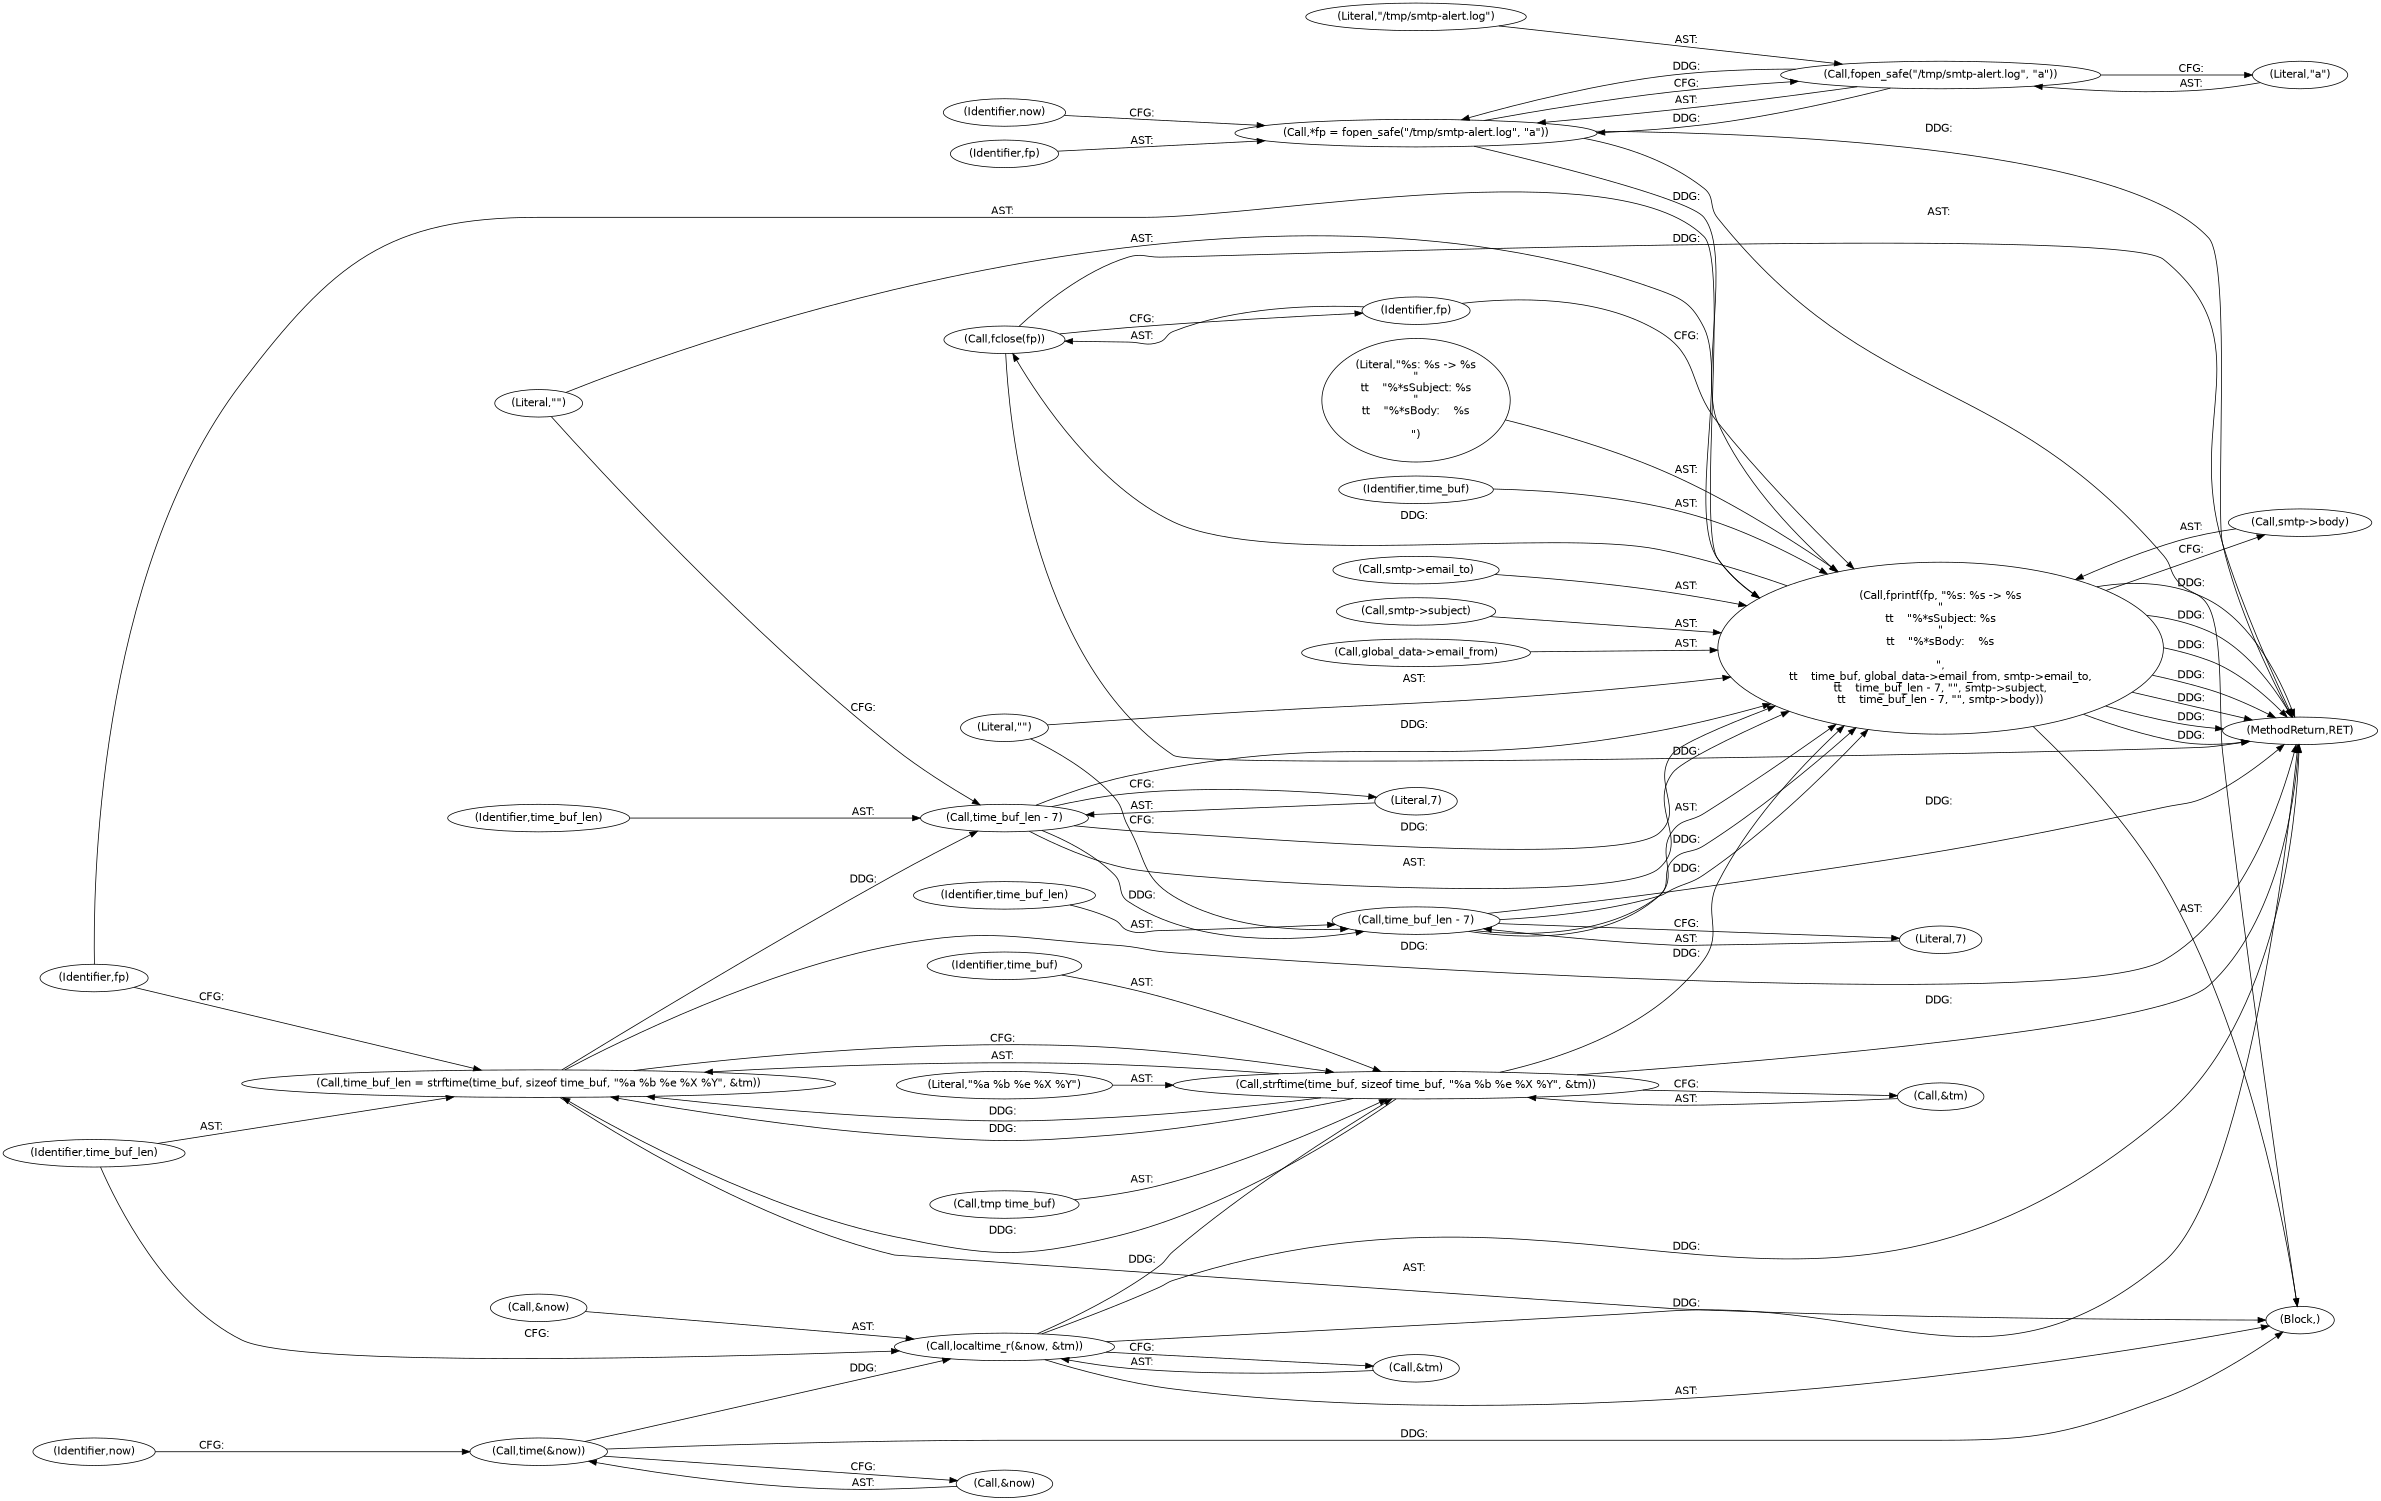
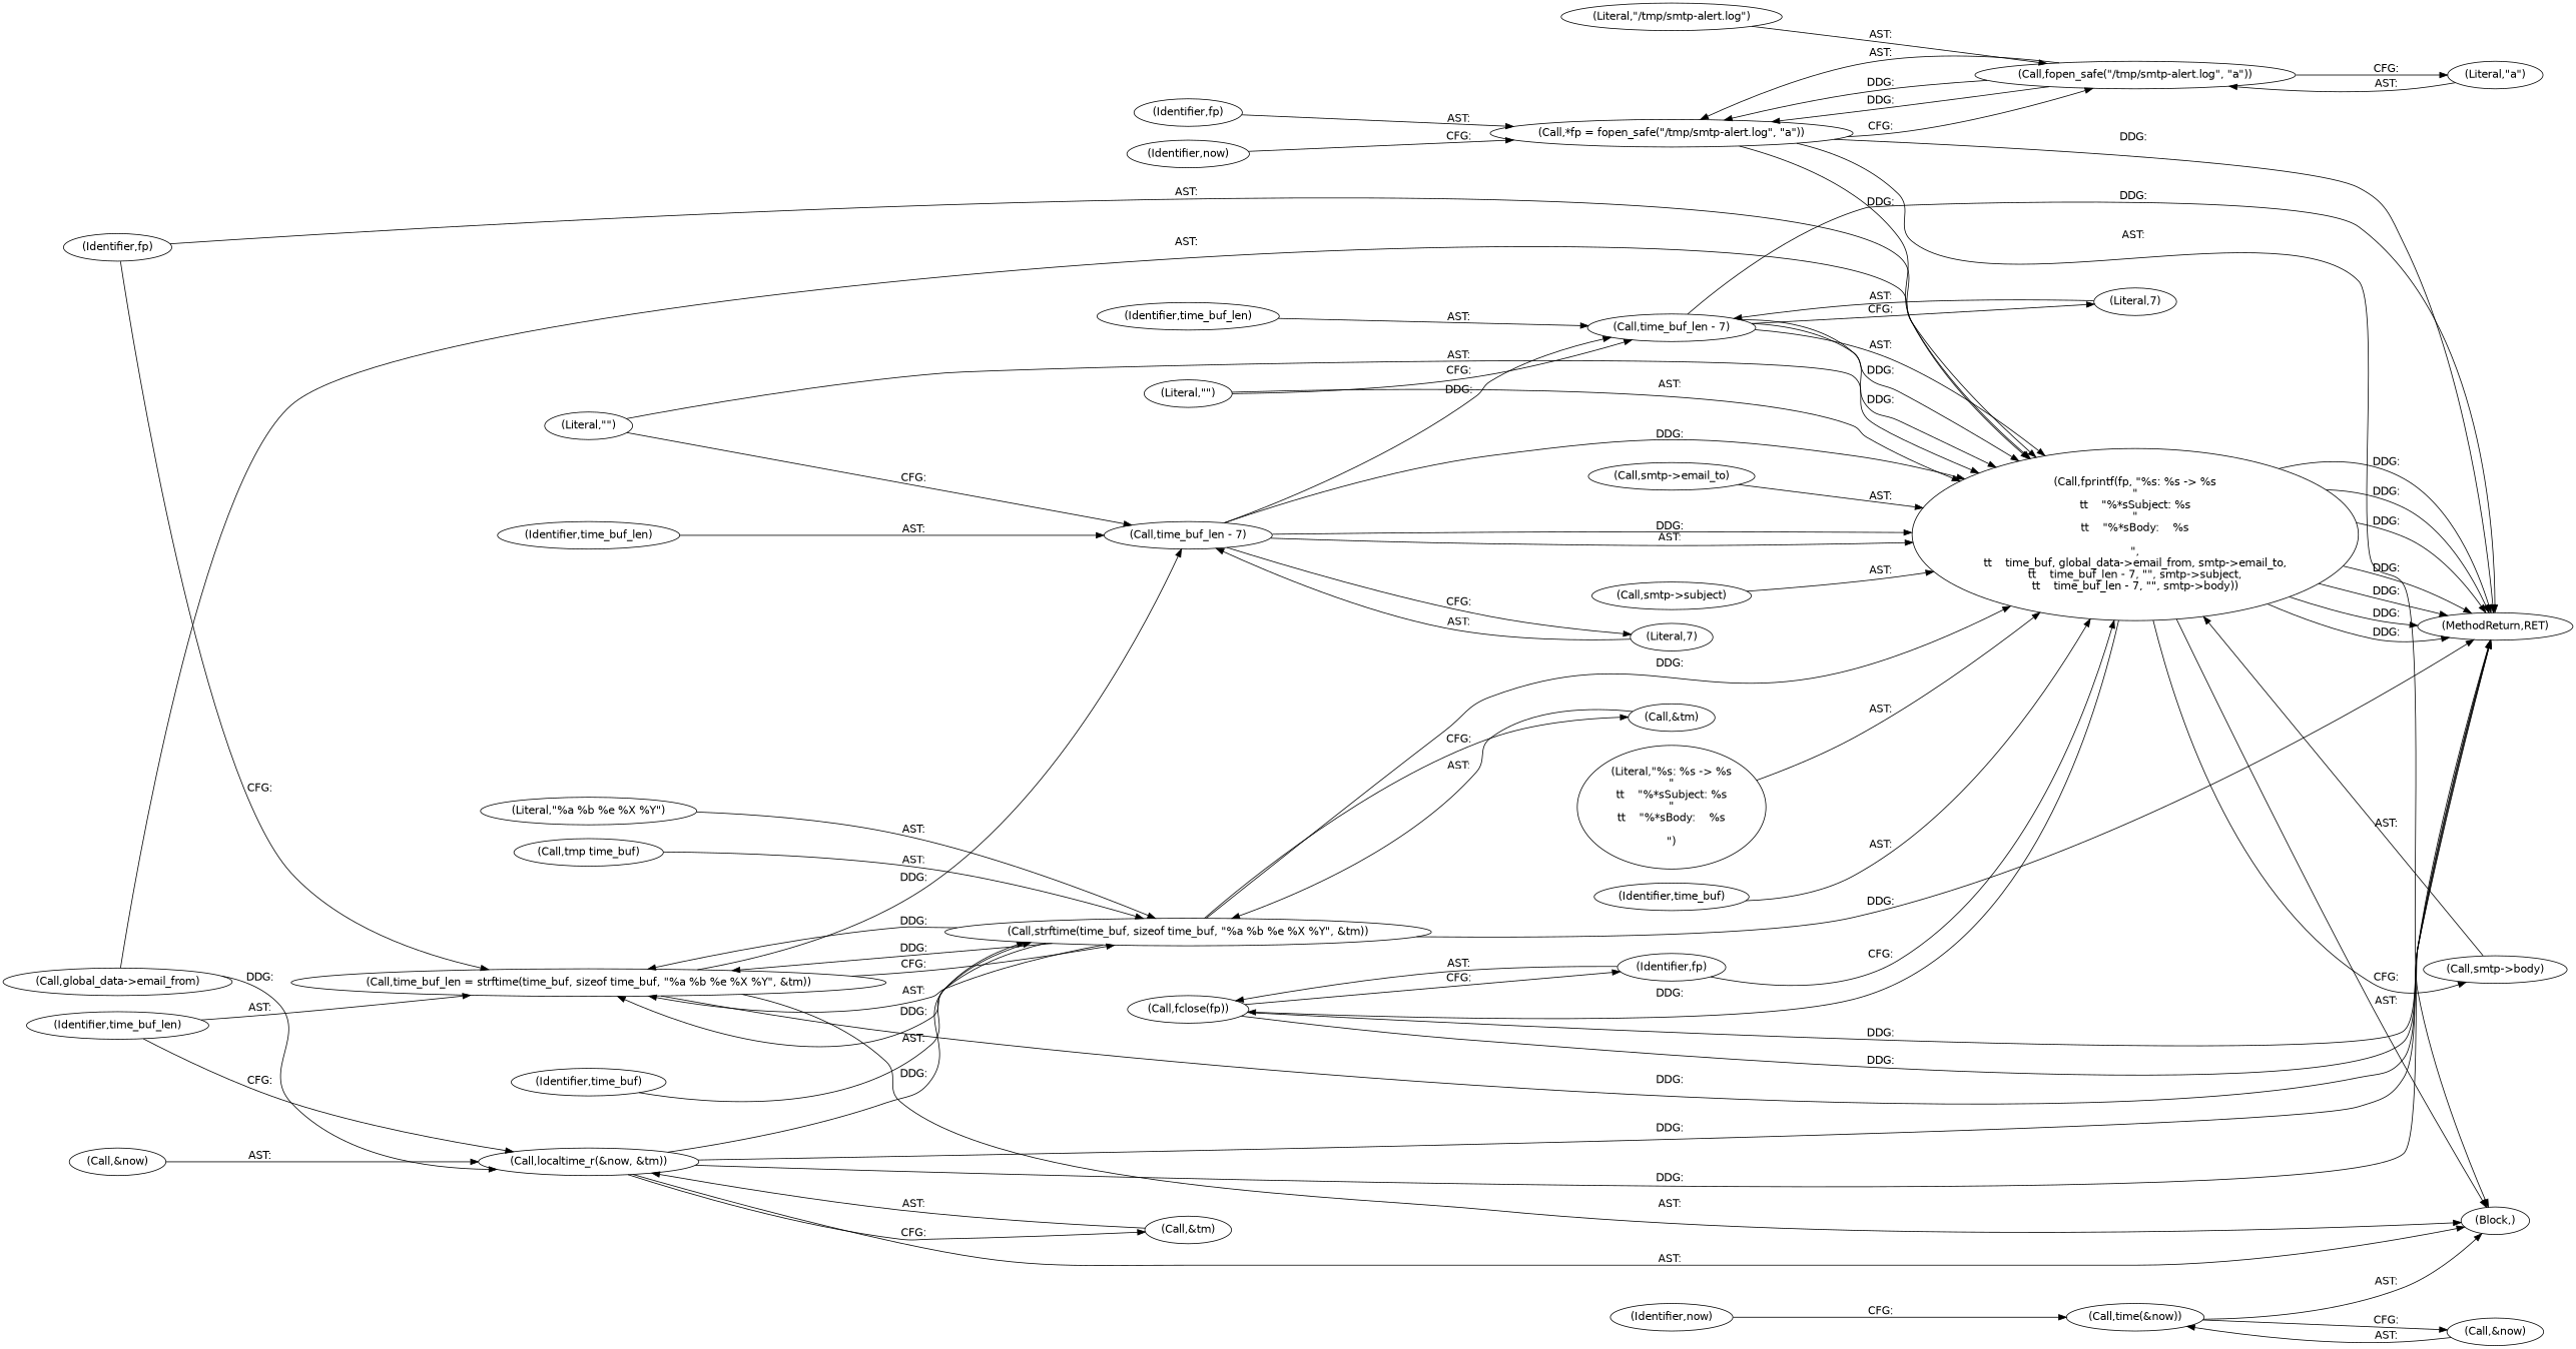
  digraph {
    fontname="DejaVu Sans"
    rankdir=LR
    node [fontname="DejaVu Sans"]
    edge [fontname="DejaVu Sans"]
    n1 [label="(Call,fclose(fp))"]
    n2 [label="(Identifier,fp)"]
    n3 [label="(MethodReturn,RET)"]
    n4 [label="(Call,fprintf(fp, \"%s: %s -> %s\n\"\n\t\t    \"%*sSubject: %s\n\"\n\t\t    \"%*sBody:    %s\n\n\",\n\t\t    time_buf, global_data->email_from, smtp->email_to,\n\t\t    time_buf_len - 7, \"\", smtp->subject,\n\t\t    time_buf_len - 7, \"\", smtp->body))"]
    n5 [label="(Block,)"]
    n6 [label="(Call,smtp->body)"]
    n7 [label="(Call,*fp = fopen_safe(\"/tmp/smtp-alert.log\", \"a\"))"]
    n8 [label="(Call,fopen_safe(\"/tmp/smtp-alert.log\", \"a\"))"]
    n9 [label="(Literal,\"a\")"]
    n10 [label="(Call,strftime(time_buf, sizeof time_buf, \"%a %b %e %X %Y\", &tm))"]
    n11 [label="(Call,time_buf_len = strftime(time_buf, sizeof time_buf, \"%a %b %e %X %Y\", &tm))"]
    n12 [label="(Call,&tm)"]
    n13 [label="(Call,time_buf_len - 7)"]
    n14 [label="(Call,localtime_r(&now, &tm))"]
    n15 [label="(Call,&tm)"]
    n16 [label="(Call,time(&now))"]
    n17 [label="(Call,&now)"]
    n18 [label="(Call,time_buf_len - 7)"]
    n19 [label="(Literal,7)"]
    n20 [label="(Literal,7)"]
    n21 [label="(Identifier,fp)"]
    n22 [label="(Identifier,fp)"]
    n23 [label="(Identifier,now)"]
    n24 [label="(Call,smtp->email_to)"]
    n25 [label="(Literal,\"\")"]
    n26 [label="(Identifier,time_buf_len)"]
    n27 [label="(Call,smtp->subject)"]
    n28 [label="(Identifier,time_buf)"]
    n29 [label="(Literal,\"\")"]
    n30 [label="(Call,global_data->email_from)"]
    n31 [label="(Literal,\"%a %b %e %X %Y\")"]
    n32 [label="(Identifier,now)"]
    n33 [label="(Identifier,time_buf_len)"]
    n34 [label="(Call,tmp time_buf)"]
    n35 [label="(Literal,\"%s: %s -> %s\n\"\n\t\t    \"%*sSubject: %s\n\"\n\t\t    \"%*sBody:    %s\n\n\")"]
    n36 [label="(Call,&now)"]
    n37 [label="(Identifier,time_buf_len)"]
    n38 [label="(Literal,\"/tmp/smtp-alert.log\")"]
    n39 [label="(Identifier,time_buf)"]
    n1 -> n2 [label="CFG: "]
    n1 -> n3 [label="DDG: "]
    n1 -> n3 [label="DDG: "]
    n2 -> n1 [label="AST: "]
    n2 -> n4 [label="CFG: "]
    n4 -> n1 [label="DDG: "]
    n4 -> n3 [label="DDG: "]
    n4 -> n3 [label="DDG: "]
    n4 -> n3 [label="DDG: "]
    n4 -> n3 [label="DDG: "]
    n4 -> n3 [label="DDG: "]
    n4 -> n3 [label="DDG: "]
    n4 -> n3 [label="DDG: "]
    n4 -> n5 [label="AST: "]
    n4 -> n6 [label="CFG: "]
    n6 -> n4 [label="AST: "]
    n7 -> n3 [label="DDG: "]
    n7 -> n4 [label="DDG: "]
    n7 -> n5 [label="AST: "]
    n7 -> n8 [label="CFG: "]
    n8 -> n7 [label="AST: "]
    n8 -> n7 [label="DDG: "]
    n8 -> n7 [label="DDG: "]
    n8 -> n9 [label="CFG: "]
    n9 -> n8 [label="AST: "]
    n10 -> n3 [label="DDG: "]
    n10 -> n4 [label="DDG: "]
    n10 -> n11 [label="AST: "]
    n10 -> n11 [label="DDG: "]
    n10 -> n11 [label="DDG: "]
    n10 -> n11 [label="DDG: "]
    n10 -> n12 [label="CFG: "]
    n11 -> n3 [label="DDG: "]
    n11 -> n5 [label="AST: "]
    n11 -> n10 [label="CFG: "]
    n11 -> n13 [label="DDG: "]
    n12 -> n10 [label="AST: "]
    n13 -> n4 [label="AST: "]
    n13 -> n4 [label="DDG: "]
    n13 -> n4 [label="DDG: "]
    n13 -> n18 [label="DDG: "]
    n13 -> n19 [label="CFG: "]
    n14 -> n3 [label="DDG: "]
    n14 -> n3 [label="DDG: "]
    n14 -> n5 [label="AST: "]
    n14 -> n10 [label="DDG: "]
    n14 -> n15 [label="CFG: "]
    n15 -> n14 [label="AST: "]
-   n16 -> n5 [label="DDG: "]
-   n16 -> n14 [label="DDG: "]
+   n16 -> n5 [label="AST: "]
+   n30 -> n14 [label="DDG: "]
    n16 -> n17 [label="CFG: "]
    n17 -> n16 [label="AST: "]
    n18 -> n3 [label="DDG: "]
    n18 -> n4 [label="AST: "]
    n18 -> n4 [label="DDG: "]
    n18 -> n4 [label="DDG: "]
    n18 -> n20 [label="CFG: "]
    n19 -> n13 [label="AST: "]
    n20 -> n18 [label="AST: "]
    n21 -> n7 [label="AST: "]
    n22 -> n4 [label="AST: "]
    n22 -> n11 [label="CFG: "]
    n23 -> n7 [label="CFG: "]
    n24 -> n4 [label="AST: "]
    n25 -> n4 [label="AST: "]
    n25 -> n18 [label="CFG: "]
    n26 -> n11 [label="AST: "]
    n26 -> n14 [label="CFG: "]
    n27 -> n4 [label="AST: "]
    n28 -> n10 [label="AST: "]
    n29 -> n4 [label="AST: "]
    n29 -> n13 [label="CFG: "]
    n30 -> n4 [label="AST: "]
    n31 -> n10 [label="AST: "]
    n32 -> n16 [label="CFG: "]
    n33 -> n18 [label="AST: "]
    n34 -> n10 [label="AST: "]
    n35 -> n4 [label="AST: "]
    n36 -> n14 [label="AST: "]
    n37 -> n13 [label="AST: "]
    n38 -> n8 [label="AST: "]
    n39 -> n4 [label="AST: "]
  }
